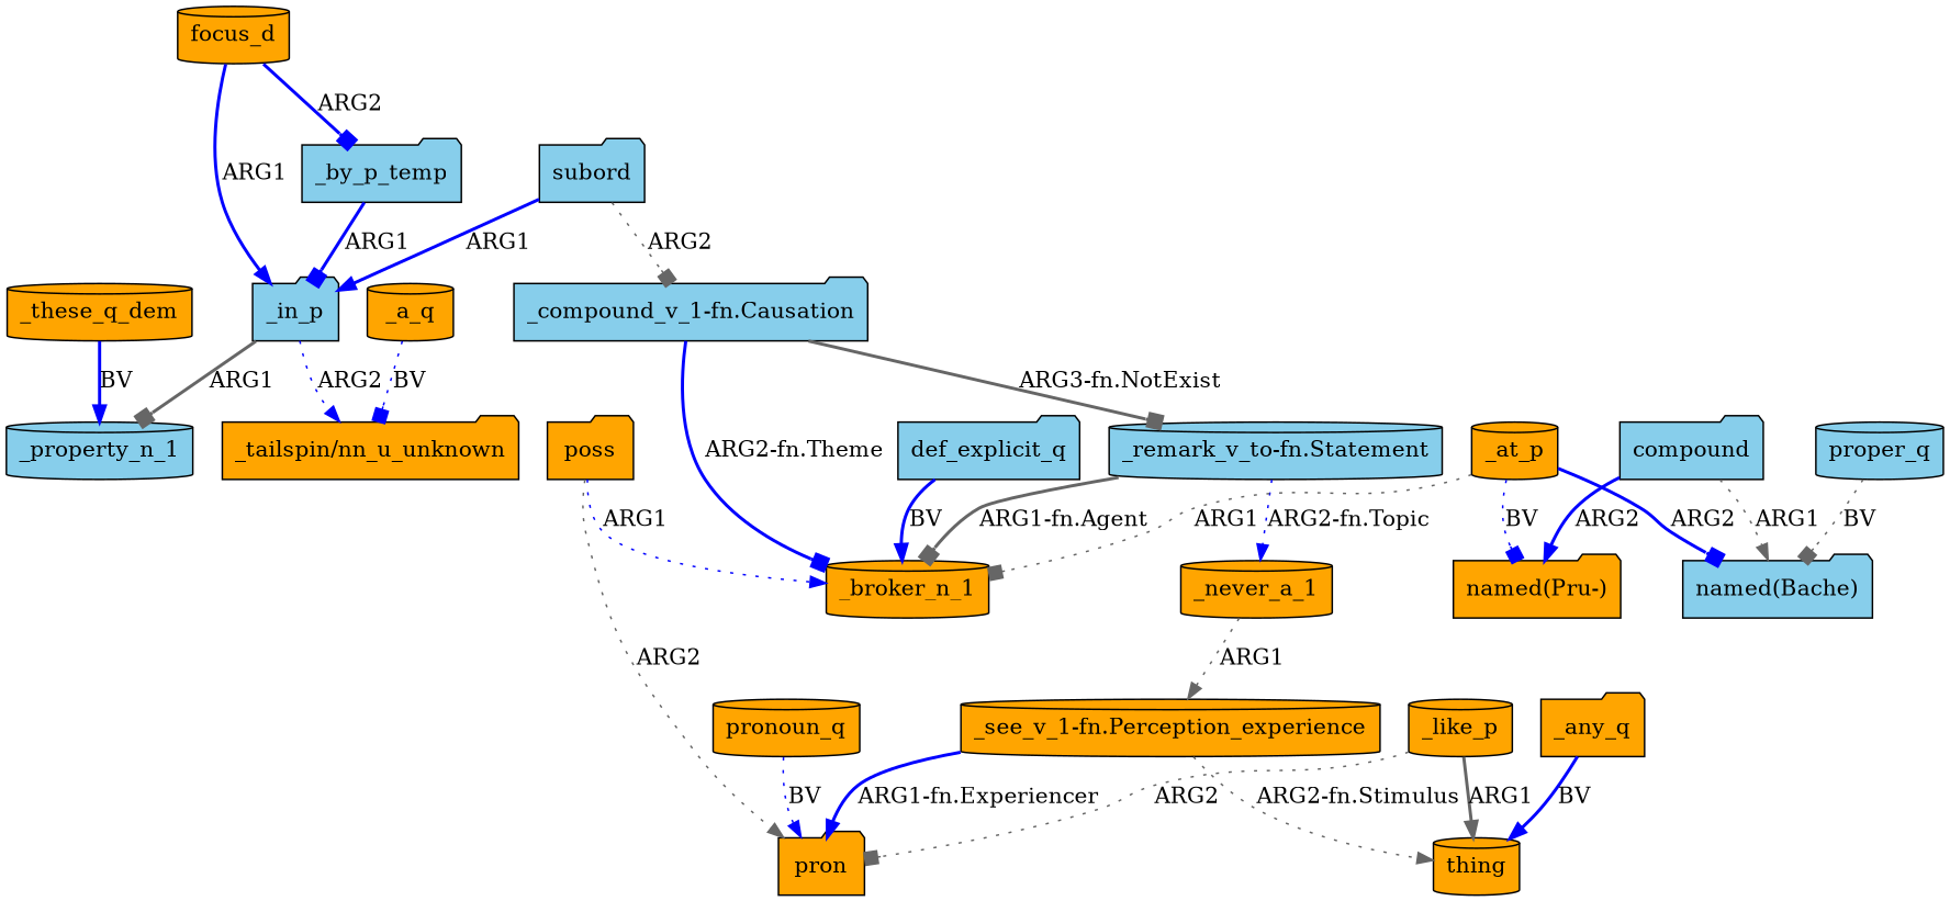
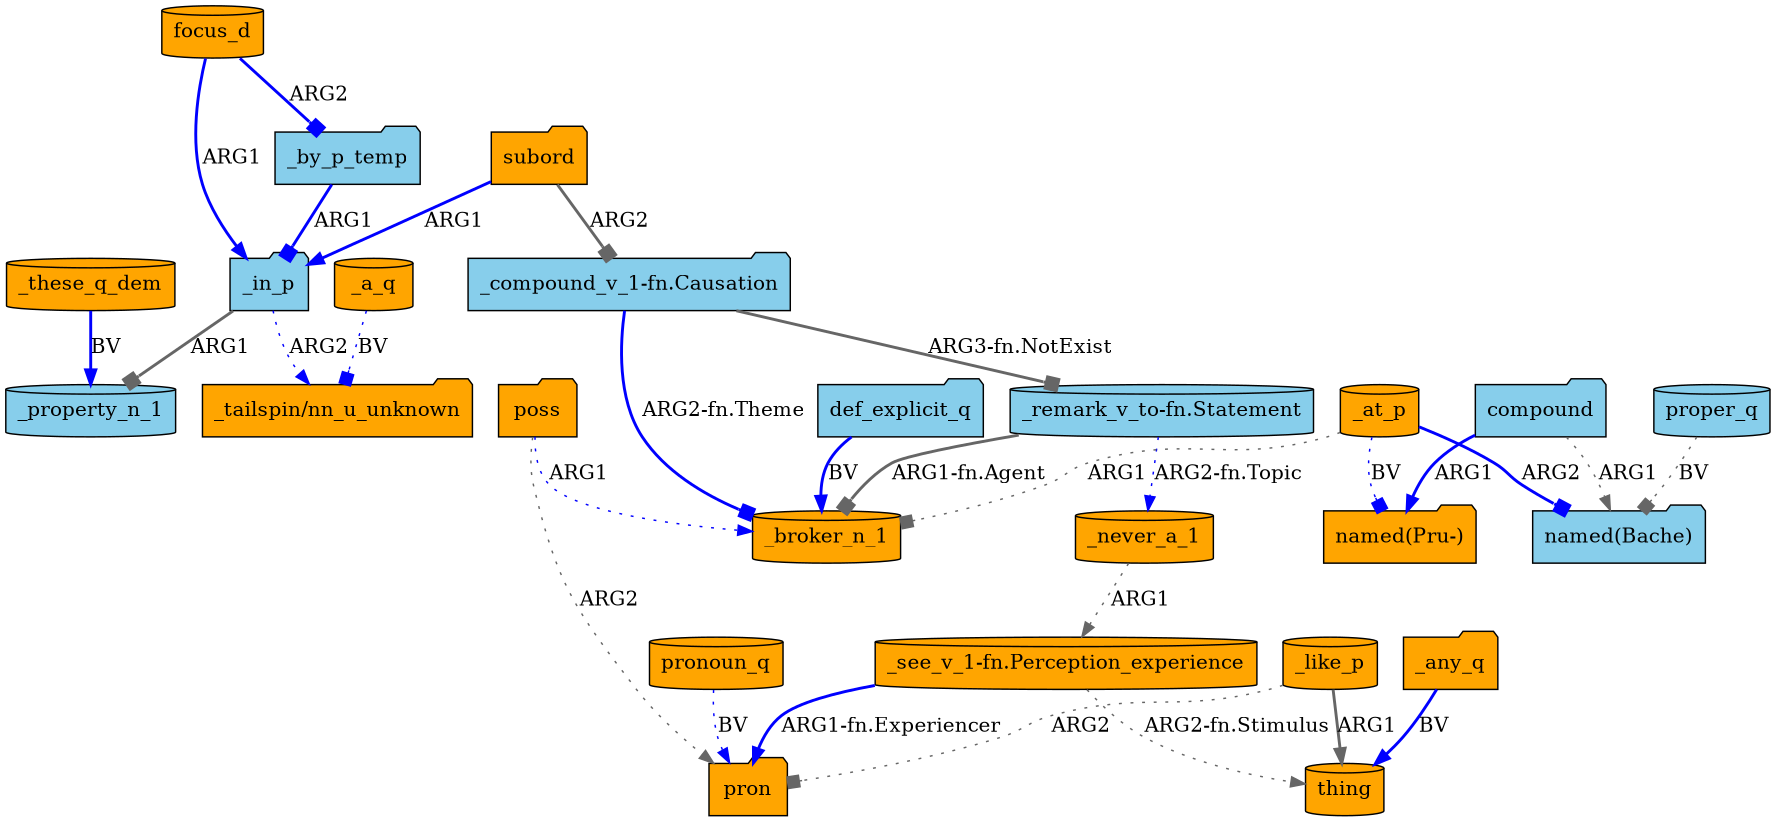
  digraph {
    node [fillcolor=orange shape=cylinder style=filled]
    edge [arrowhead=normal color=blue style=bold]
    _by_p_temp [fillcolor=skyblue shape=folder]
    _in_p [fillcolor=skyblue shape=folder]
    _property_n_1 [fillcolor=skyblue]
    "_tailspin/nn_u_unknown" [shape=folder]
    "_remark_v_to-fn.Statement" [fillcolor=skyblue]
    _never_a_1
    _broker_n_1
    "_see_v_1-fn.Perception_experience"
    pron [shape=folder]
    thing
    n11 [fillcolor=skyblue label="_compound_v_1-fn.Causation" shape=folder]
    poss [shape=folder]
    _like_p
    proper_q [fillcolor=skyblue]
    "named(Bache)" [fillcolor=skyblue shape=folder]
    compound [fillcolor=skyblue shape=folder]
    "named(Pru-)" [shape=folder]
    _at_p
    pronoun_q
    _these_q_dem
    _a_q
-   subord [fillcolor=skyblue shape=folder]
+   subord [shape=folder]
    focus_d
    def_explicit_q [fillcolor=skyblue shape=folder]
    _any_q [shape=folder]
    _by_p_temp -> _in_p [arrowhead=box label=ARG1]
    _in_p -> _property_n_1 [arrowhead=box color=gray40 label=ARG1]
    _in_p -> "_tailspin/nn_u_unknown" [label=ARG2 style=dotted]
    "_remark_v_to-fn.Statement" -> _never_a_1 [label="ARG2-fn.Topic" style=dotted]
    "_remark_v_to-fn.Statement" -> _broker_n_1 [arrowhead=box color=gray40 label="ARG1-fn.Agent"]
    _never_a_1 -> "_see_v_1-fn.Perception_experience" [color=gray40 label=ARG1 style=dotted]
    "_see_v_1-fn.Perception_experience" -> pron [label="ARG1-fn.Experiencer"]
    "_see_v_1-fn.Perception_experience" -> thing [color=gray40 label="ARG2-fn.Stimulus" style=dotted]
    n11 -> "_remark_v_to-fn.Statement" [arrowhead=box color=gray40 label="ARG3-fn.NotExist"]
    n11 -> _broker_n_1 [arrowhead=box label="ARG2-fn.Theme"]
    poss -> _broker_n_1 [label=ARG1 style=dotted]
    poss -> pron [color=gray40 label=ARG2 style=dotted]
    _like_p -> pron [arrowhead=box color=gray40 label=ARG2 style=dotted]
    _like_p -> thing [color=gray40 label=ARG1]
    proper_q -> "named(Bache)" [arrowhead=box color=gray40 label=BV style=dotted]
    compound -> "named(Bache)" [color=gray40 label=ARG1 style=dotted]
-   compound -> "named(Pru-)" [label=ARG2]
+   compound -> "named(Pru-)" [label=ARG1]
    _at_p -> _broker_n_1 [arrowhead=box color=gray40 label=ARG1 style=dotted]
    _at_p -> "named(Bache)" [arrowhead=box label=ARG2]
    _at_p -> "named(Pru-)" [arrowhead=box label=BV style=dotted]
    pronoun_q -> pron [label=BV style=dotted]
    _these_q_dem -> _property_n_1 [label=BV]
    _a_q -> "_tailspin/nn_u_unknown" [arrowhead=box label=BV style=dotted]
    subord -> _in_p [label=ARG1]
-   subord -> n11 [arrowhead=box color=gray40 label=ARG2 style=dotted]
+   subord -> n11 [arrowhead=box color=gray40 label=ARG2]
    focus_d -> _by_p_temp [arrowhead=box label=ARG2]
    focus_d -> _in_p [label=ARG1]
    def_explicit_q -> _broker_n_1 [label=BV]
    _any_q -> thing [label=BV]
  }
